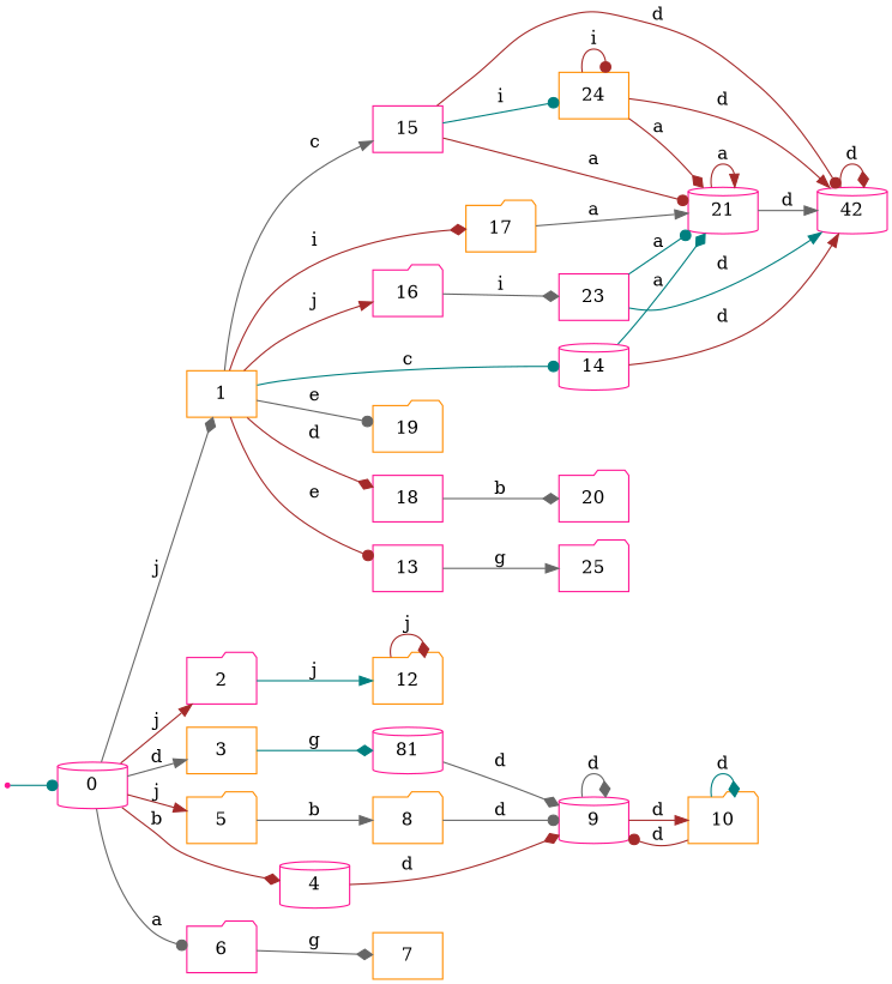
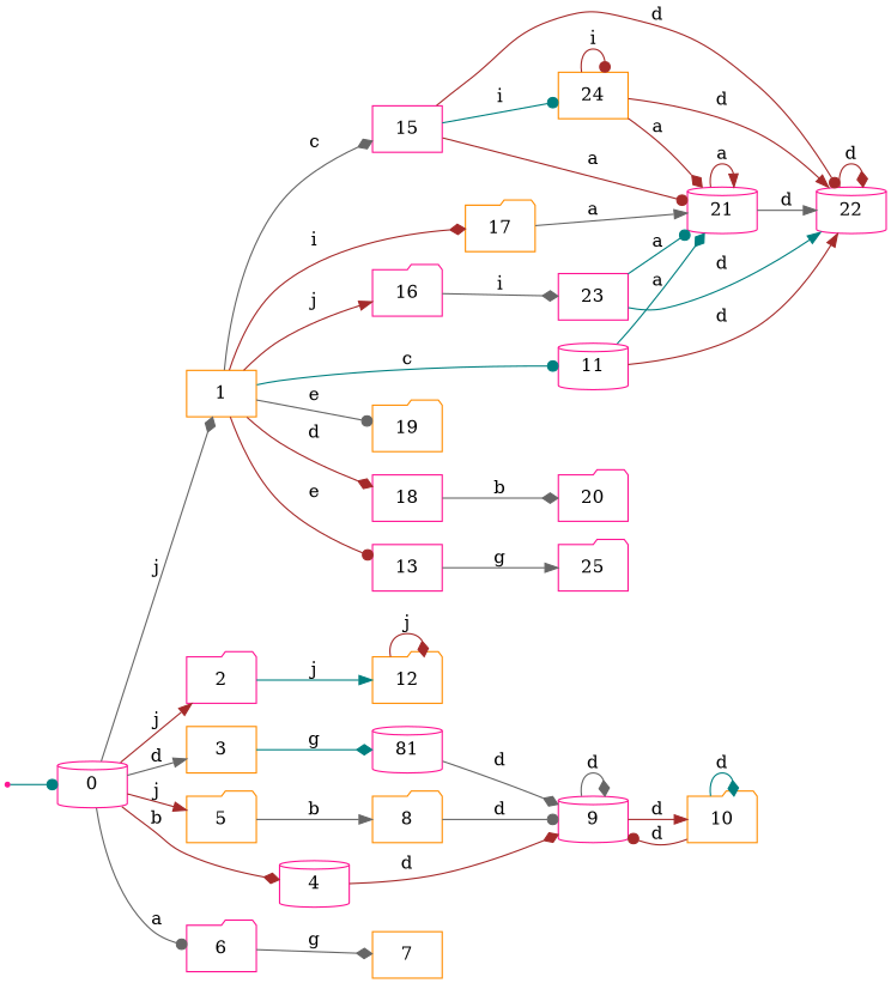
  digraph {
    rankdir=LR
    node [color=deeppink shape=folder]
    edge [arrowhead=diamond color=brown]
    dummy0 [shape=point]
    0 [shape=cylinder]
    1 [color=darkorange shape=box]
    2
    3 [color=darkorange shape=box]
    4 [shape=cylinder]
    5 [color=darkorange]
    6
    13 [shape=box]
-   14 [shape=cylinder]
+   14 [shape=cylinder label=11]
    15 [shape=box]
    16
    17 [color=darkorange]
    18 [shape=box]
    19 [color=darkorange]
    12 [color=darkorange]
    n17 [label=81 shape=cylinder]
    9 [shape=cylinder]
    8 [color=darkorange]
    7 [color=darkorange shape=box]
    25
    21 [shape=cylinder]
-   22 [shape=cylinder label=42]
+   22 [shape=cylinder]
    24 [color=darkorange shape=box]
    23 [shape=box]
    20
    10 [color=darkorange]
    dummy0 -> 0 [arrowhead=dot color=teal]
    0 -> 1 [color=gray40 label=j]
    0 -> 2 [arrowhead=normal label=j]
    0 -> 3 [arrowhead=normal color=gray40 label=d]
    0 -> 4 [label=b]
    0 -> 5 [arrowhead=normal label=j]
    0 -> 6 [arrowhead=dot color=gray40 label=a]
    1 -> 13 [arrowhead=dot label=e]
    1 -> 14 [arrowhead=dot color=teal label=c]
-   1 -> 15 [arrowhead=normal color=gray40 label=c]
+   1 -> 15 [color=gray40 label=c]
    1 -> 16 [arrowhead=normal label=j]
    1 -> 17 [label=i]
    1 -> 18 [label=d]
    1 -> 19 [arrowhead=dot color=gray40 label=e]
    2 -> 12 [arrowhead=normal color=teal label=j]
    3 -> n17 [color=teal label=g]
    4 -> 9 [label=d]
    5 -> 8 [arrowhead=normal color=gray40 label=b]
    6 -> 7 [color=gray40 label=g]
    13 -> 25 [arrowhead=normal color=gray40 label=g]
    14 -> 21 [color=teal label=a]
    14 -> 22 [arrowhead=normal label=d]
    15 -> 21 [arrowhead=dot label=a]
    15 -> 22 [arrowhead=dot label=d]
    15 -> 24 [arrowhead=dot color=teal label=i]
    16 -> 23 [color=gray40 label=i]
    17 -> 21 [arrowhead=normal color=gray40 label=a]
    18 -> 20 [color=gray40 label=b]
    12 -> 12 [label=j]
    n17 -> 9 [color=gray40 label=d]
    9 -> 9 [color=gray40 label=d]
    9 -> 10 [arrowhead=normal label=d]
    8 -> 9 [arrowhead=dot color=gray40 label=d]
    21 -> 21 [arrowhead=normal label=a]
    21 -> 22 [arrowhead=normal color=gray40 label=d]
    22 -> 22 [label=d]
    24 -> 21 [label=a]
    24 -> 22 [arrowhead=normal label=d]
    24 -> 24 [arrowhead=dot label=i]
    23 -> 21 [arrowhead=dot color=teal label=a]
    23 -> 22 [arrowhead=normal color=teal label=d]
    10 -> 9 [arrowhead=dot label=d]
    10 -> 10 [color=teal label=d]
  }
